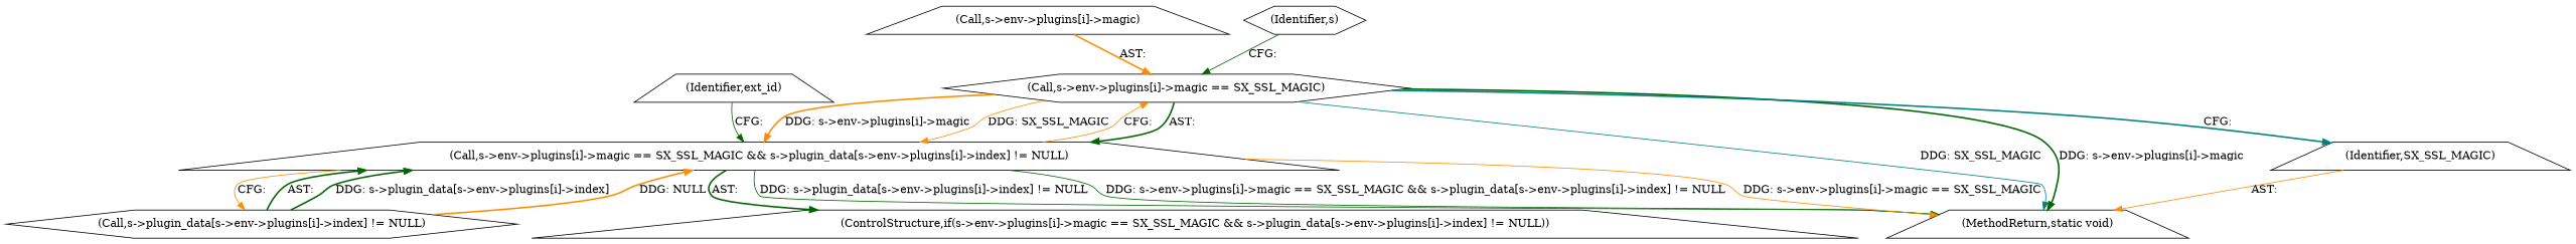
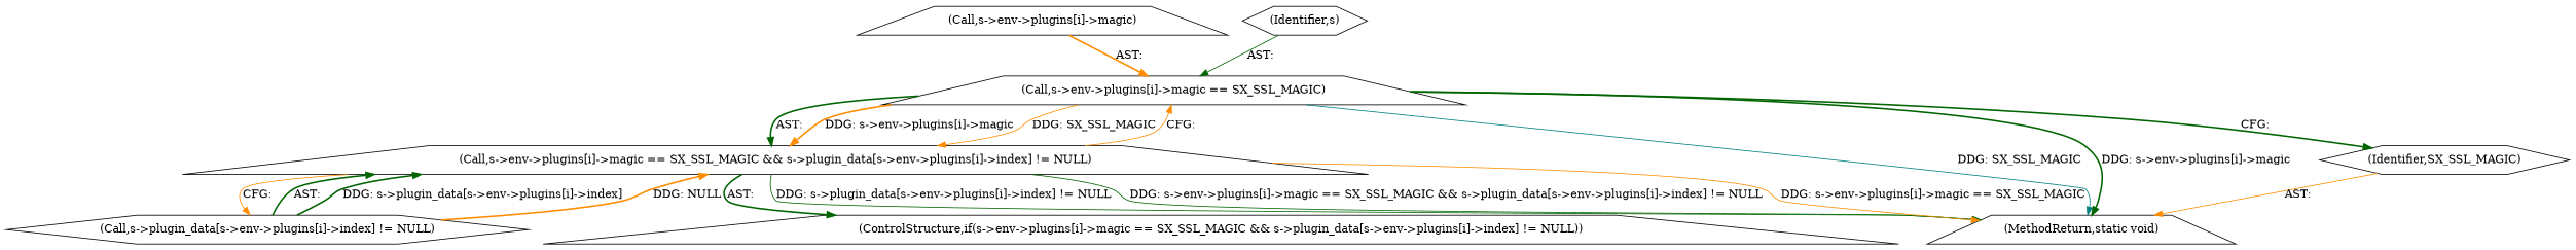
  digraph {
    node [shape=trapezium]
    edge [color=darkgreen style=solid]
-   n1 [label="(Call,s->env->plugins[i]->magic == SX_SSL_MAGIC)" shape=hexagon]
+   n1 [label="(Call,s->env->plugins[i]->magic == SX_SSL_MAGIC)"]
    n2 [label="(Call,s->env->plugins[i]->magic == SX_SSL_MAGIC && s->plugin_data[s->env->plugins[i]->index] != NULL)"]
    n3 [label="(MethodReturn,static void)"]
-   n4 [label="(Identifier,SX_SSL_MAGIC)"]
+   n4 [label="(Identifier,SX_SSL_MAGIC)" shape=hexagon]
    n5 [label="(Call,s->plugin_data[s->env->plugins[i]->index] != NULL)" shape=hexagon]
    n6 [label="(ControlStructure,if(s->env->plugins[i]->magic == SX_SSL_MAGIC && s->plugin_data[s->env->plugins[i]->index] != NULL))"]
    n7 [label="(Call,s->env->plugins[i]->magic)"]
    n8 [label="(Identifier,s)" shape=hexagon]
-   n9 [label="(Identifier,ext_id)"]
    n1 -> n2 [label="AST: " style=bold]
    n1 -> n2 [color=darkorange label="DDG: s->env->plugins[i]->magic" style=bold]
    n1 -> n2 [color=darkorange label="DDG: SX_SSL_MAGIC"]
    n1 -> n3 [color=teal label="DDG: SX_SSL_MAGIC"]
    n1 -> n3 [label="DDG: s->env->plugins[i]->magic" style=bold]
-   n1 -> n4 [color=teal label="CFG: " style=bold]
+   n1 -> n4 [label="CFG: " style=bold]
    n2 -> n1 [color=darkorange label="CFG: "]
    n2 -> n3 [label="DDG: s->plugin_data[s->env->plugins[i]->index] != NULL"]
    n2 -> n3 [label="DDG: s->env->plugins[i]->magic == SX_SSL_MAGIC && s->plugin_data[s->env->plugins[i]->index] != NULL"]
    n2 -> n3 [color=darkorange label="DDG: s->env->plugins[i]->magic == SX_SSL_MAGIC"]
    n2 -> n5 [color=darkorange label="CFG: "]
    n2 -> n6 [label="AST: " style=bold]
    n4 -> n3 [color=darkorange label="AST: "]
    n5 -> n2 [label="AST: " style=bold]
    n5 -> n2 [label="DDG: s->plugin_data[s->env->plugins[i]->index]" style=bold]
    n5 -> n2 [color=darkorange label="DDG: NULL" style=bold]
    n7 -> n1 [color=darkorange label="AST: " style=bold]
-   n8 -> n1 [label="CFG: "]
-   n9 -> n2 [label="CFG: "]
+   n8 -> n1 [label="AST: "]
  }
